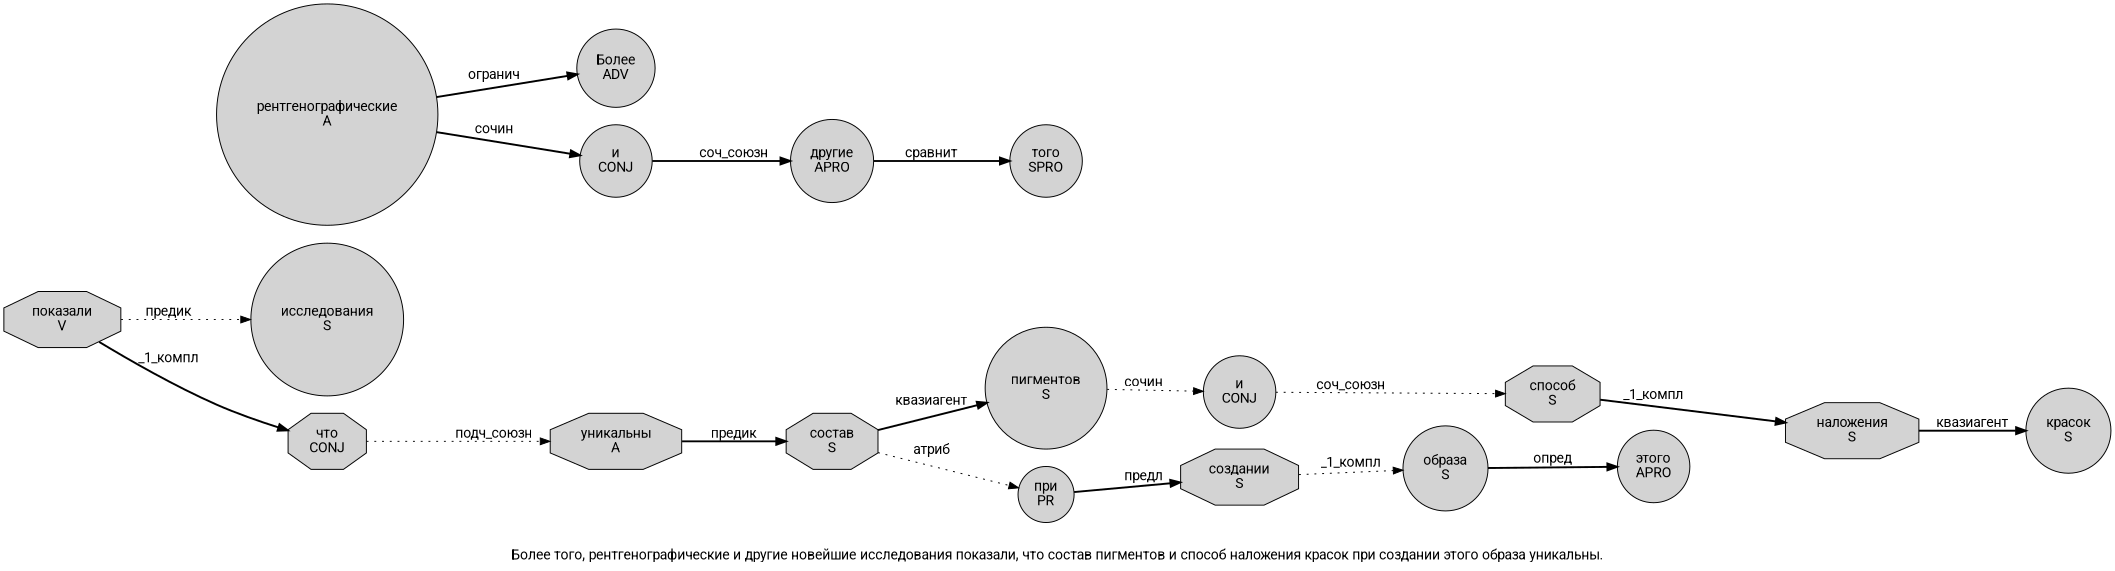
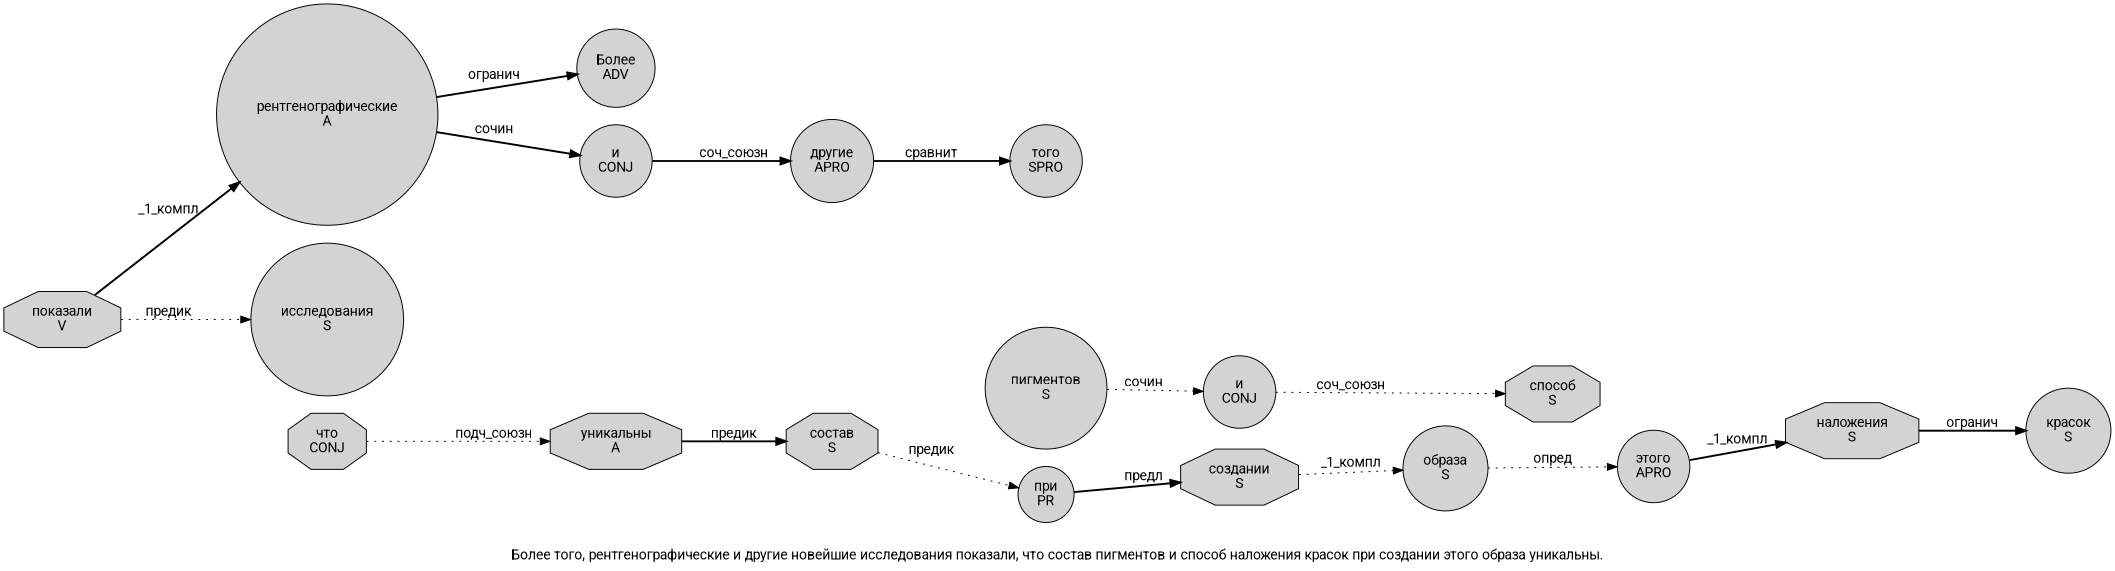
  digraph {
    fontname=Roboto
    label="Более того, рентгенографические и другие новейшие исследования показали, что состав пигментов и способ наложения красок при создании этого образа уникальны."
    rankdir=LR
    node [fillcolor=lightgray fontname=Roboto penwidth=1 shape=circle style=filled]
    edge [fontname=Roboto style=bold]
    n1 [label="Более\nADV"]
    n2 [label="того\nSPRO"]
    n3 [label="рентгенографические\nA"]
    n4 [label="и\nCONJ"]
    n5 [label="другие\nAPRO"]
    n6 [label="исследования\nS"]
    n7 [label="показали\nV" shape=octagon]
    n8 [label="что\nCONJ" shape=octagon]
    n9 [label="уникальны\nA" shape=octagon]
    n10 [label="состав\nS" shape=octagon]
    n11 [label="пигментов\nS"]
    n12 [label="при\nPR"]
    n13 [label="и\nCONJ"]
    n14 [label="создании\nS" shape=octagon]
    n15 [label="способ\nS" shape=octagon]
    n16 [label="наложения\nS" shape=octagon]
    n17 [label="красок\nS"]
    n18 [label="образа\nS"]
    n19 [label="этого\nAPRO"]
    n3 -> n1 [label="огранич"]
    n3 -> n4 [label="сочин"]
    n4 -> n5 [label="соч_союзн"]
    n5 -> n2 [label="сравнит"]
    n7 -> n6 [label="предик" style=dotted]
-   n7 -> n8 [label="_1_компл"]
+   n7 -> n3 [label="_1_компл"]
    n8 -> n9 [label="подч_союзн" style=dotted]
    n9 -> n10 [label="предик"]
-   n10 -> n11 [label="квазиагент"]
-   n10 -> n12 [label="атриб" style=dotted]
+   n10 -> n12 [label="предик" style=dotted]
    n11 -> n13 [label="сочин" style=dotted]
    n12 -> n14 [label="предл"]
    n13 -> n15 [label="соч_союзн" style=dotted]
    n14 -> n18 [label="_1_компл" style=dotted]
-   n15 -> n16 [label="_1_компл"]
-   n16 -> n17 [label="квазиагент"]
-   n18 -> n19 [label="опред"]
+   n19 -> n16 [label="_1_компл"]
+   n16 -> n17 [label="огранич"]
+   n18 -> n19 [label="опред" style=dotted]
  }
